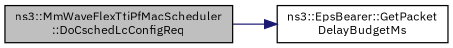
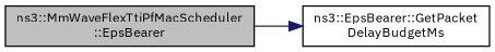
  digraph {
    rankdir=LR
    fontname="IBM Plex Sans"
    node [color=black fontname="IBM Plex Sans" fontsize=10 shape=record style=filled]
-   n1 [fillcolor=grey75 fontcolor=black height=0.2 label="ns3::MmWaveFlexTtiPfMacScheduler\l::DoCschedLcConfigReq" width=0.4]
+   n1 [fillcolor=grey75 fontcolor=black height=0.2 label="ns3::MmWaveFlexTtiPfMacScheduler\l::EpsBearer" width=0.4]
    n2 [fillcolor=white height=0.2 label="ns3::EpsBearer::GetPacket\lDelayBudgetMs" width=0.4]
    n1 -> n2 [color=midnightblue fontname="IBM Plex Sans" fontsize=10 labelfontname=Helvetica labelfontsize=10 style=solid]
  }
